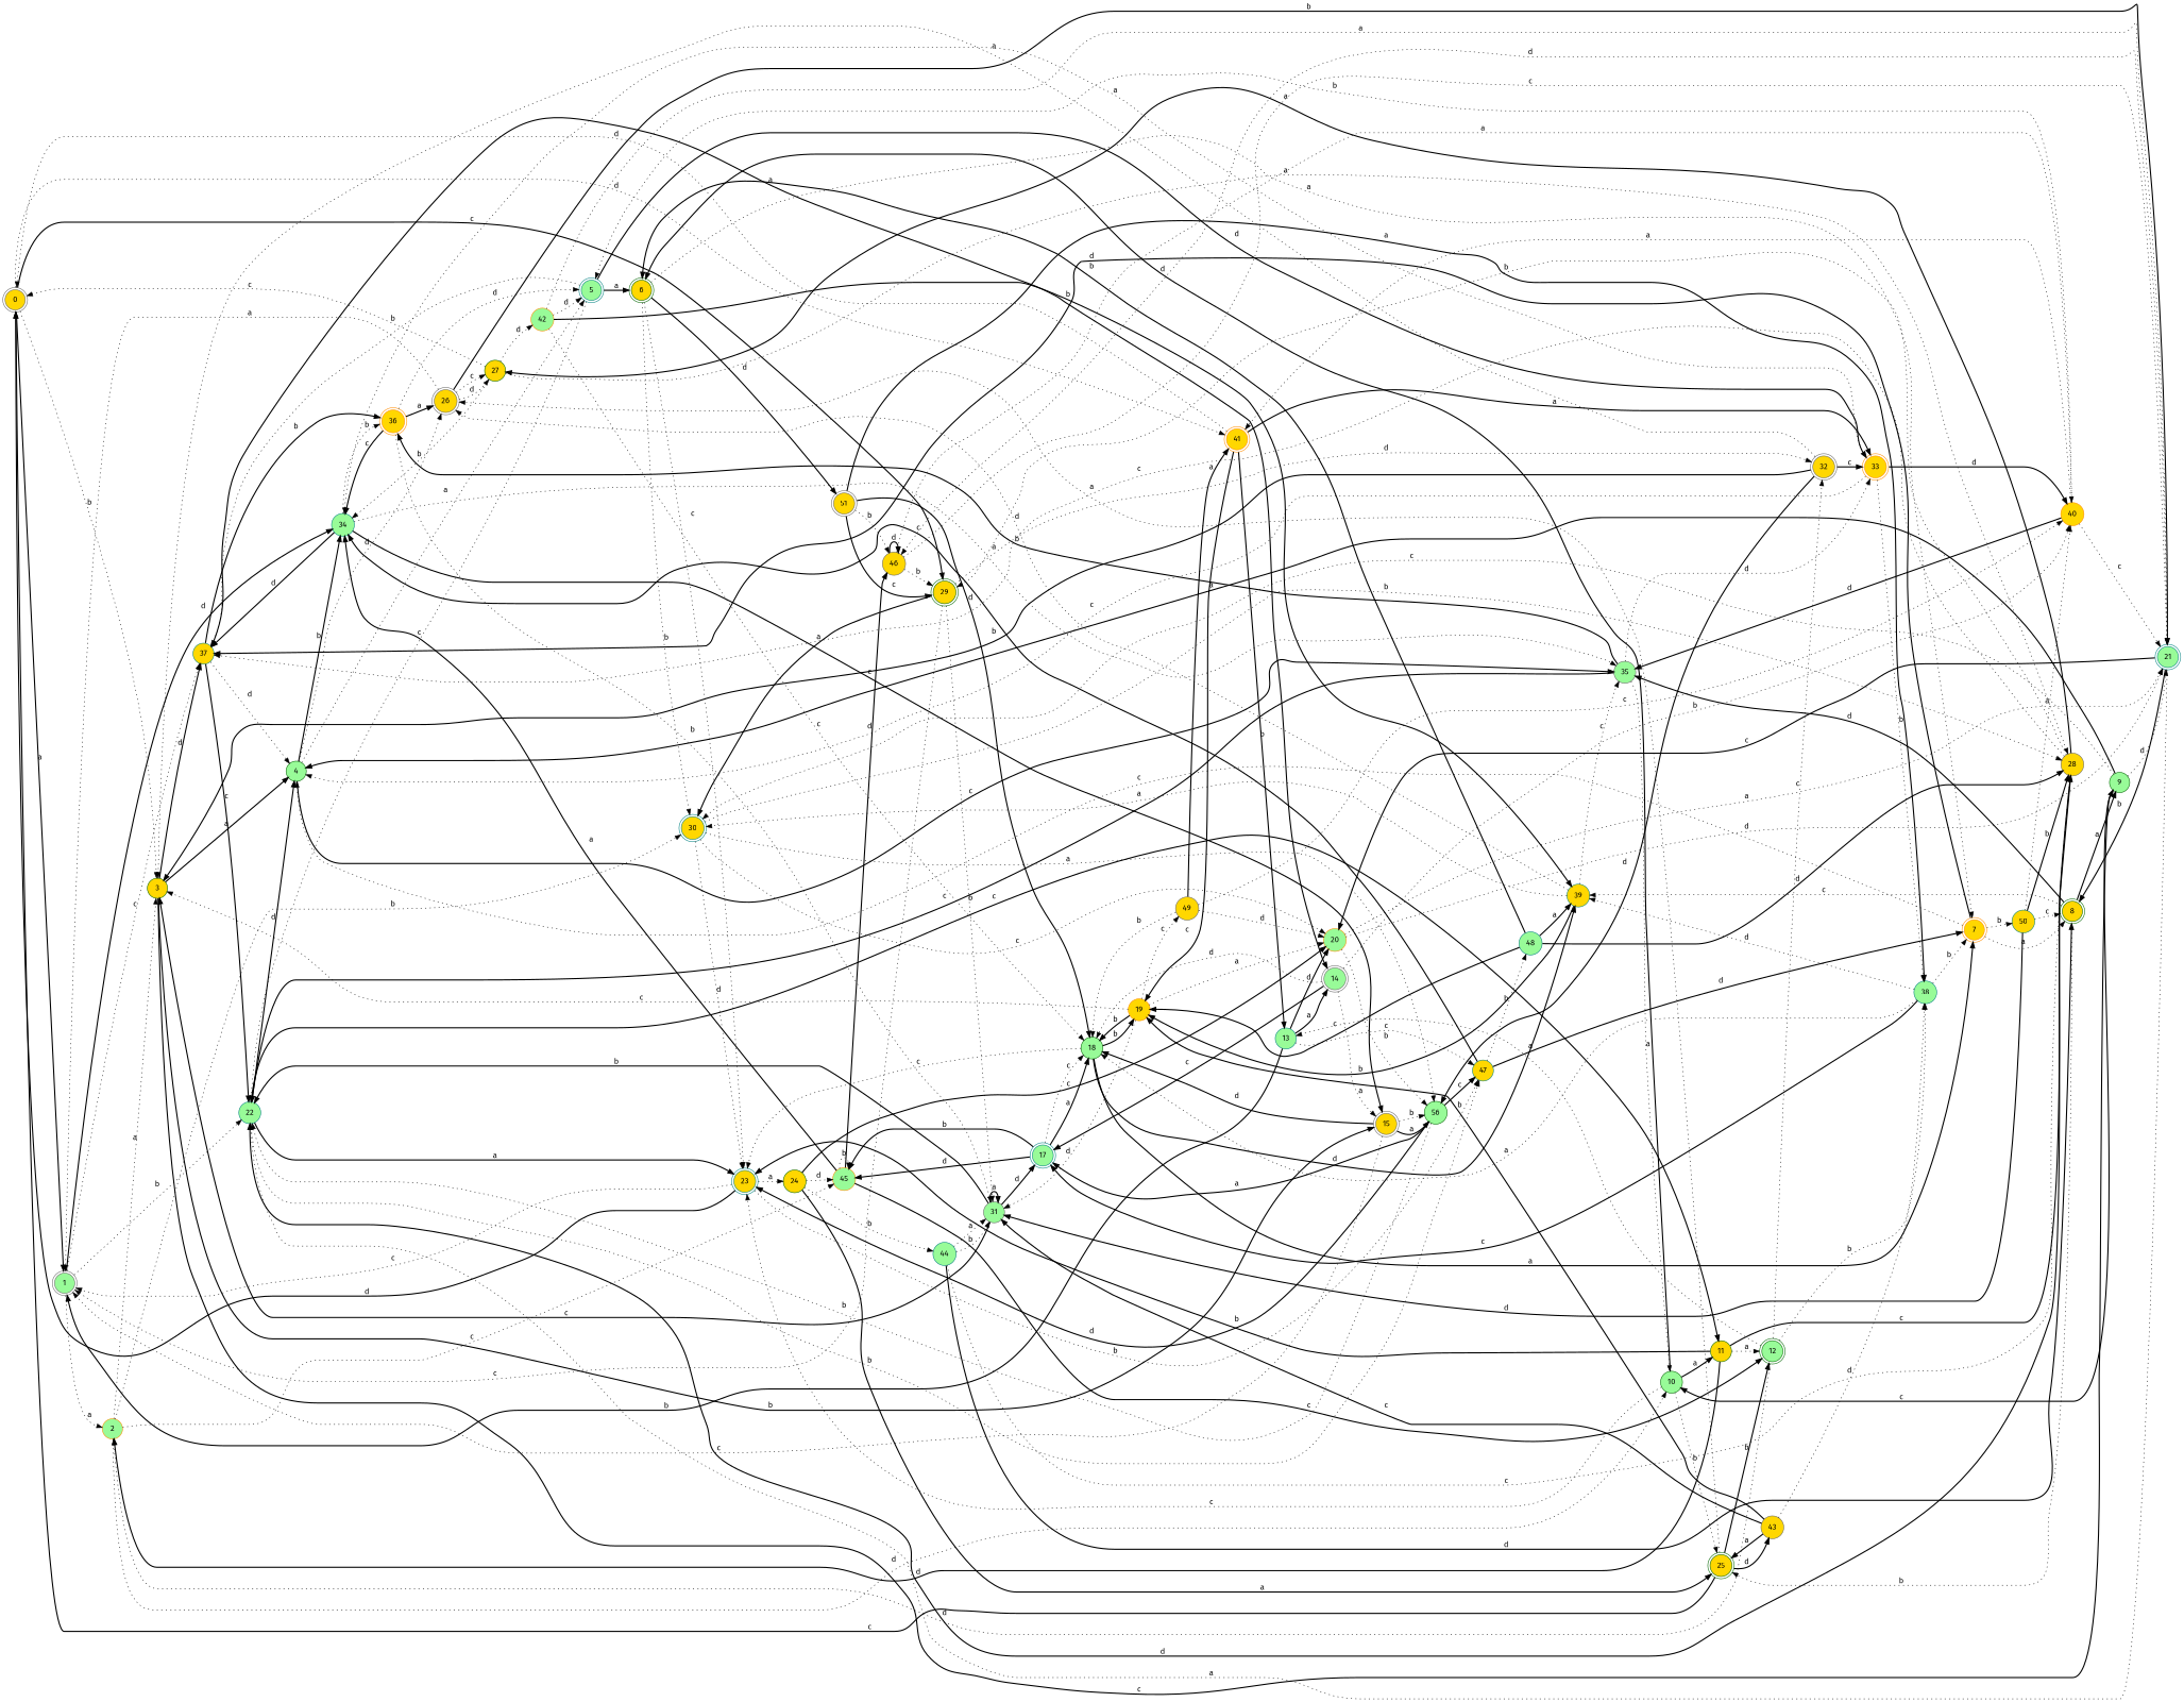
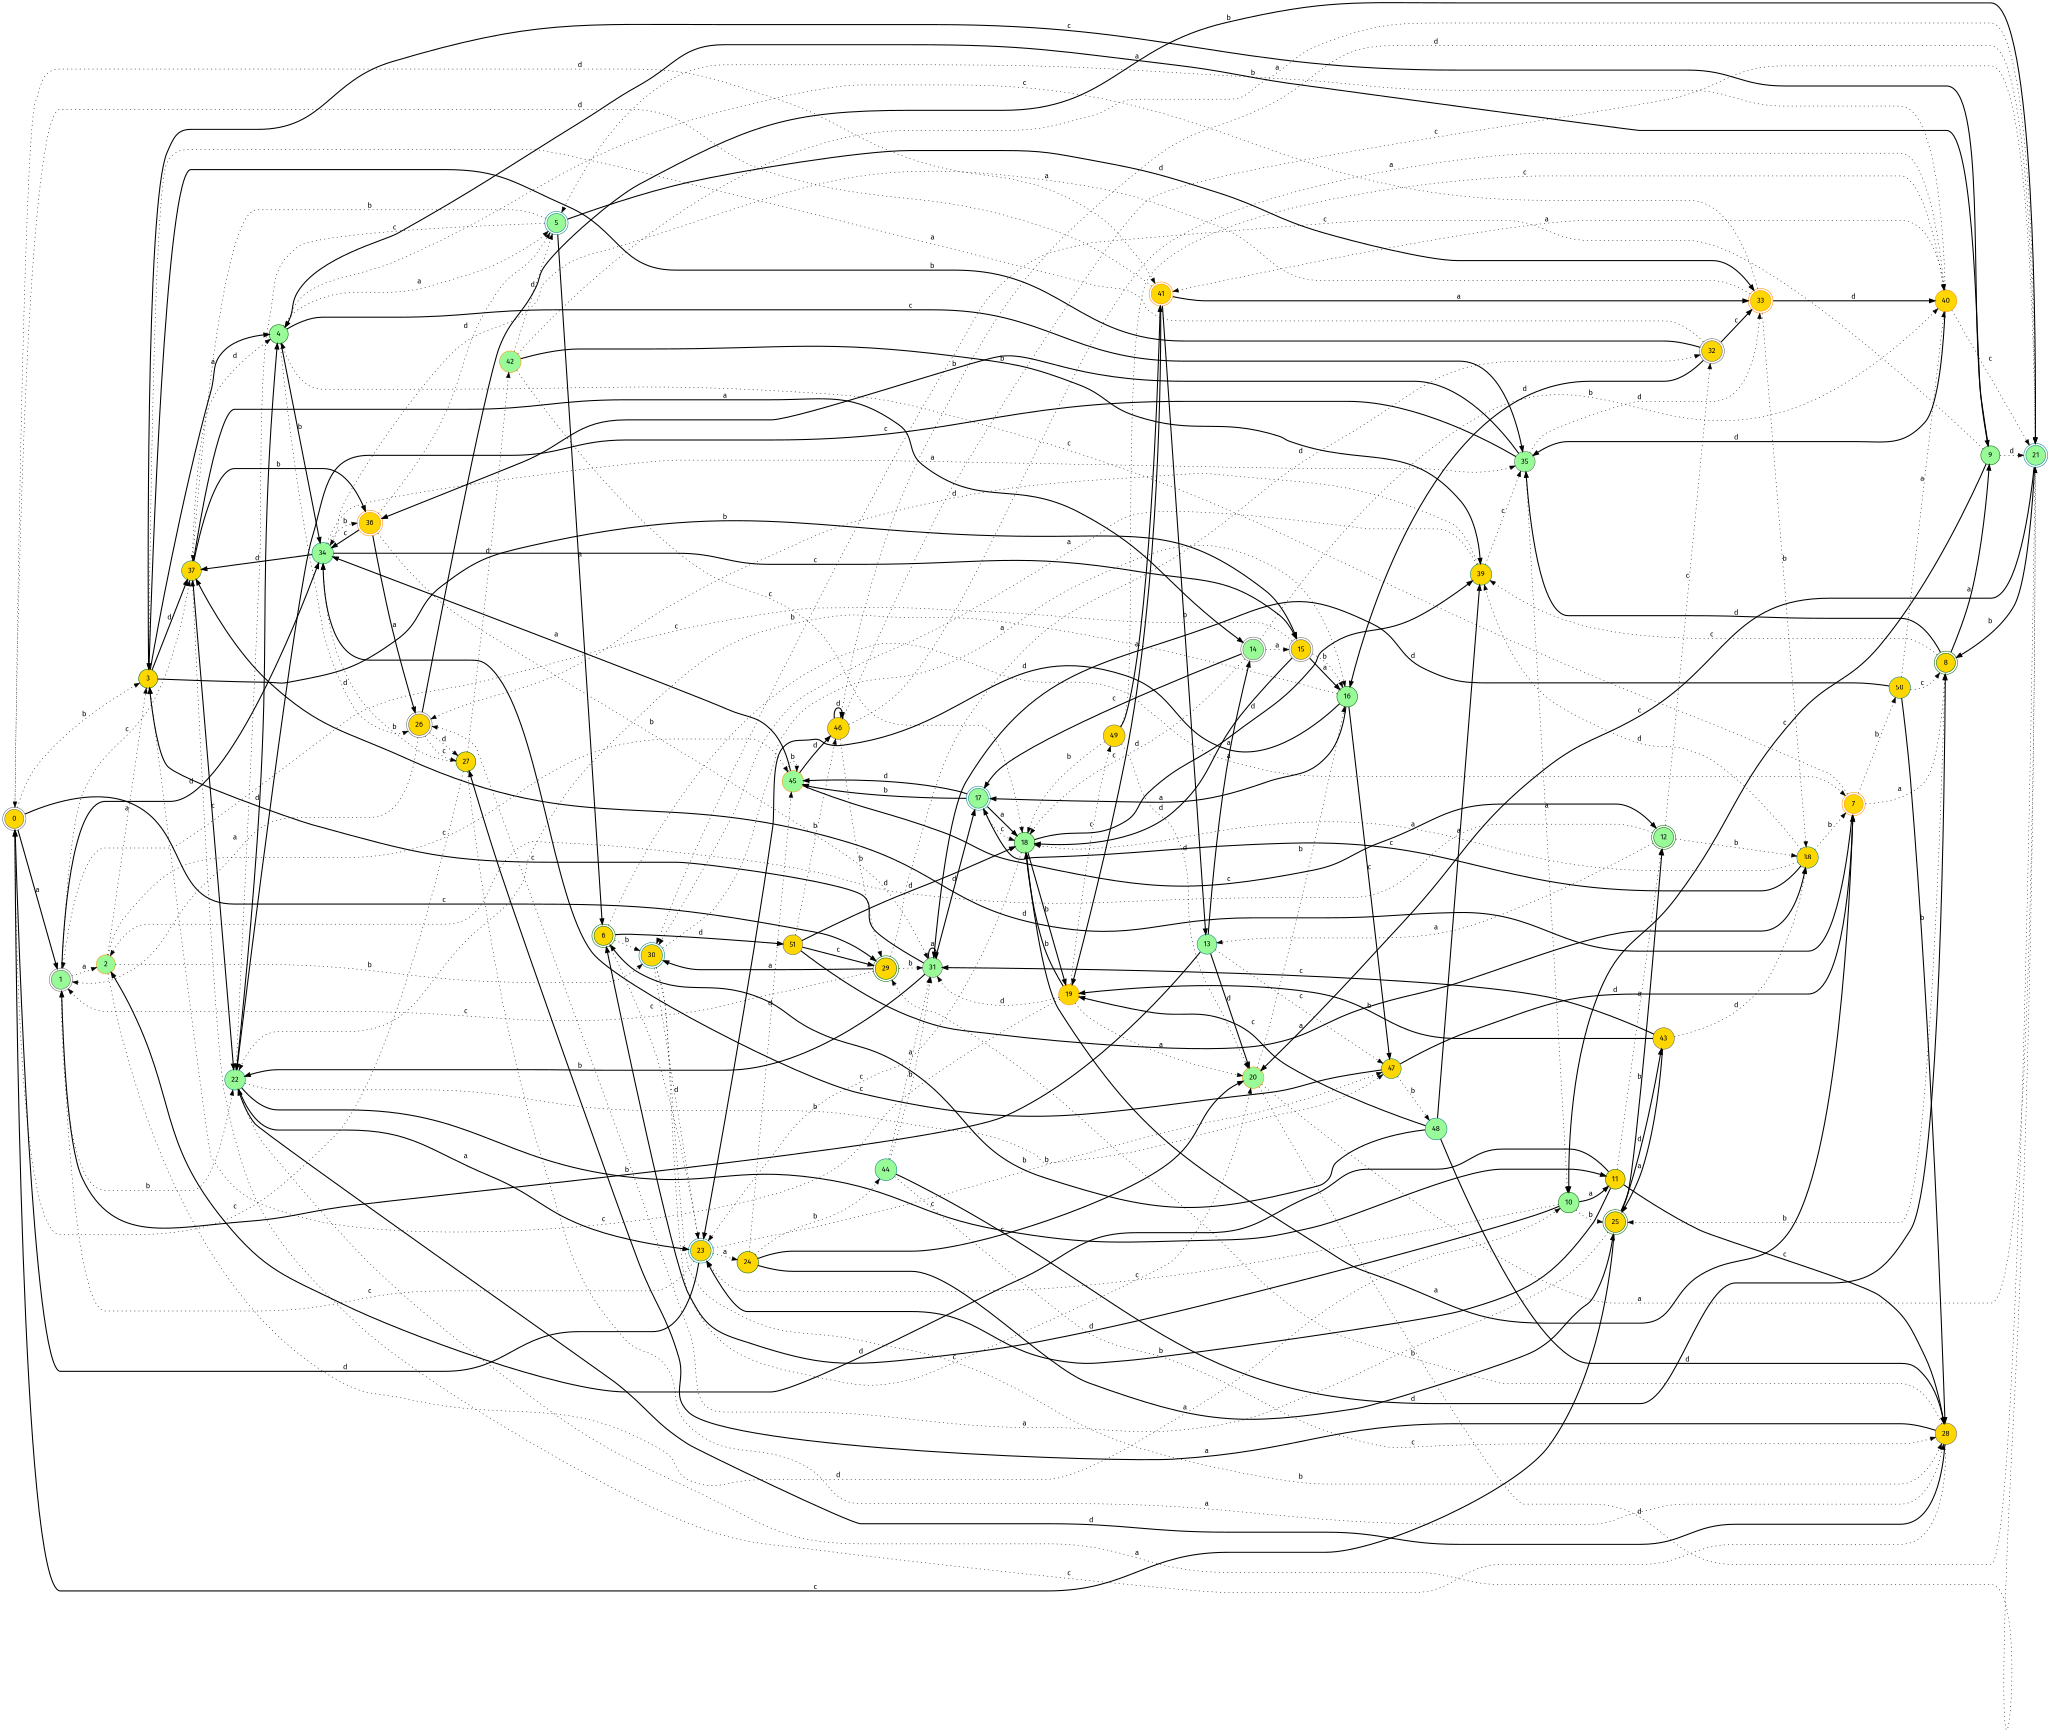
  digraph {
    fontname="Fira Sans"
    rankdir=LR
    node [color=teal fillcolor=gold fontname="Fira Sans" shape=circle style=filled]
    edge [fontname="Fira Sans" style=dotted]
    n1 [color=gray40 label=0 shape=doublecircle style="rounded,filled"]
    n2 [color=gray40 fillcolor=palegreen label=1 shape=doublecircle style="rounded,filled"]
    n3 [color=darkgreen label=3]
    n4 [color=darkgreen label=29 shape=doublecircle style="rounded,filled"]
    n5 [color=darkorange label=41 shape=doublecircle style="rounded,filled"]
    n6 [color=darkorange fillcolor=palegreen label=2]
    n7 [fillcolor=palegreen label=22]
    n8 [fillcolor=palegreen label=34]
    n9 [label=37]
    n10 [color=darkgreen fillcolor=palegreen label=4]
    n11 [color=darkgreen fillcolor=palegreen label=9]
    n12 [color=gray40 label=15 shape=doublecircle style="rounded,filled"]
    n13 [label=30 shape=doublecircle style="rounded,filled"]
    n14 [color=gray40 label=32 shape=doublecircle style="rounded,filled"]
    n15 [color=gray40 fillcolor=palegreen label=31]
    n16 [color=darkorange label=33 shape=doublecircle style="rounded,filled"]
    n17 [fillcolor=palegreen label=13]
    n18 [color=darkorange label=19]
    n19 [color=darkgreen fillcolor=palegreen label=10]
    n20 [color=darkorange fillcolor=palegreen label=45]
    n21 [label=23 shape=doublecircle style="rounded,filled"]
    n22 [color=darkgreen label=11]
    n23 [label=47]
    n24 [color=gray40 fillcolor=palegreen label=35]
    n25 [color=darkorange label=36 shape=doublecircle style="rounded,filled"]
    n26 [color=gray40 fillcolor=palegreen label=14 shape=doublecircle style="rounded,filled"]
    n27 [color=darkgreen label=6 shape=doublecircle style="rounded,filled"]
    n28 [color=darkgreen label=25 shape=doublecircle style="rounded,filled"]
    n29 [color=gray40 label=28]
    n30 [color=darkorange fillcolor=palegreen label=20]
-   n31 [color=darkgreen fillcolor=palegreen label=56]
+   n31 [color=darkgreen fillcolor=palegreen label=16]
    n32 [color=darkgreen fillcolor=palegreen label=12 shape=doublecircle style="rounded,filled"]
    n33 [color=gray40 label=46]
    n34 [fillcolor=palegreen label=5 shape=doublecircle style="rounded,filled"]
    n35 [color=gray40 label=26 shape=doublecircle style="rounded,filled"]
    n36 [fillcolor=palegreen label=21 shape=doublecircle style="rounded,filled"]
    n37 [color=darkgreen fillcolor=palegreen label=18]
    n38 [color=darkgreen label=27]
    n39 [color=darkorange label=7 shape=doublecircle style="rounded,filled"]
-   n40 [color=gray40 label=51 shape=doublecircle]
-   n41 [fillcolor=palegreen label=38]
+   n40 [color=gray40 label=51]
+   n41 [label=38]
    n42 [color=darkorange label=40]
    n43 [color=darkgreen label=8 shape=doublecircle style="rounded,filled"]
    n44 [label=50]
    n45 [color=darkgreen label=24]
    n46 [label=39 style="rounded,filled"]
    n47 [color=gray40 label=43]
    n48 [fillcolor=palegreen label=17 shape=doublecircle style="rounded,filled"]
    n49 [fillcolor=palegreen label=48]
    n50 [color=gray40 label=49]
    n51 [fillcolor=palegreen label=44]
    n52 [color=darkorange fillcolor=palegreen label=42]
    n1 -> n2 [label=a style=bold]
    n1 -> n3 [label=b]
    n1 -> n4 [label=c style=bold]
    n1 -> n5 [label=d]
    n2 -> n6 [label=a]
    n2 -> n7 [label=b]
    n2 -> n8 [label=d style=bold]
    n2 -> n9 [label=c]
    n3 -> n9 [label=d style=bold]
    n3 -> n10 [label=a style=bold]
    n3 -> n11 [label=c style=bold]
    n3 -> n12 [label=b style=bold]
    n4 -> n2 [label=c]
    n4 -> n13 [label=a style=bold]
    n4 -> n14 [label=d]
    n4 -> n15 [label=b]
    n5 -> n1 [label=d]
    n5 -> n16 [label=a style=bold]
    n5 -> n17 [label=b style=bold]
    n5 -> n18 [label=c style=bold]
    n6 -> n3 [label=a]
    n6 -> n13 [label=b]
    n6 -> n19 [label=d]
    n6 -> n20 [label=c]
    n7 -> n10 [label=d style=bold]
    n7 -> n21 [label=a style=bold]
    n7 -> n22 [label=c style=bold]
    n7 -> n23 [label=b]
    n8 -> n9 [label=d style=bold]
    n8 -> n12 [label=c style=bold]
    n8 -> n24 [label=a]
    n8 -> n25 [label=b]
    n9 -> n7 [label=c style=bold]
    n9 -> n10 [label=d]
    n9 -> n25 [label=b style=bold]
    n9 -> n26 [label=a style=bold]
    n10 -> n8 [label=b style=bold]
    n10 -> n24 [label=c style=bold]
    n10 -> n34 [label=a]
    n10 -> n35 [label=d]
    n11 -> n10 [label=a style=bold]
    n11 -> n13 [label=c]
    n11 -> n19 [label=c style=bold]
    n11 -> n36 [label=d]
    n12 -> n2 [label=c]
    n12 -> n31 [label=a style=bold]
    n12 -> n31 [label=b]
    n12 -> n37 [label=d style=bold]
    n13 -> n21 [label=d]
    n13 -> n29 [label=b]
    n13 -> n30 [label=c]
    n13 -> n31 [label=a]
    n14 -> n3 [label=a]
    n14 -> n3 [label=b style=bold]
    n14 -> n16 [label=c style=bold]
    n14 -> n31 [label=d style=bold]
    n15 -> n3 [label=c style=bold]
    n15 -> n7 [label=b style=bold]
    n15 -> n15 [label=a style=bold]
    n15 -> n48 [label=d style=bold]
    n16 -> n8 [label=a]
    n16 -> n10 [label=c]
    n16 -> n41 [label=b]
    n16 -> n42 [label=d style=bold]
    n17 -> n2 [label=b style=bold]
    n17 -> n23 [label=c]
    n17 -> n26 [label=a style=bold]
    n17 -> n30 [label=d style=bold]
    n18 -> n3 [label=c]
    n18 -> n15 [label=d]
    n18 -> n30 [label=a]
    n18 -> n37 [label=b style=bold]
    n18 -> n50 [label=c]
    n19 -> n21 [label=c]
    n19 -> n22 [label=a style=bold]
    n19 -> n27 [label=d style=bold]
    n19 -> n28 [label=b]
    n20 -> n8 [label=a style=bold]
    n20 -> n20 [label=b]
    n20 -> n32 [label=c style=bold]
    n20 -> n33 [label=d style=bold]
    n21 -> n1 [label=d style=bold]
    n21 -> n2 [label=c]
    n21 -> n23 [label=b]
    n21 -> n45 [label=a]
    n22 -> n6 [label=d style=bold]
    n22 -> n21 [label=b style=bold]
    n22 -> n29 [label=c style=bold]
    n22 -> n32 [label=a]
    n23 -> n8 [label=c style=bold]
    n23 -> n39 [label=d style=bold]
    n23 -> n49 [label=b]
    n24 -> n7 [label=c style=bold]
    n24 -> n16 [label=d]
    n24 -> n19 [label=a]
    n24 -> n25 [label=b style=bold]
    n25 -> n8 [label=c style=bold]
    n25 -> n15 [label=b]
    n25 -> n34 [label=d]
    n25 -> n35 [label=a style=bold]
    n26 -> n12 [label=a]
    n26 -> n37 [label=d]
    n26 -> n42 [label=b]
    n26 -> n48 [label=c style=bold]
    n27 -> n13 [label=b]
    n27 -> n21 [label=c]
    n27 -> n39 [label=a]
    n27 -> n40 [label=d style=bold]
    n28 -> n1 [label=c style=bold]
    n28 -> n32 [label=b style=bold]
    n28 -> n35 [label=a]
    n28 -> n47 [label=d style=bold]
    n29 -> n4 [label=b]
    n29 -> n7 [label=d style=bold]
    n29 -> n9 [label=c]
    n29 -> n38 [label=a style=bold]
    n30 -> n31 [label=b]
    n30 -> n36 [label=a]
    n30 -> n36 [label=d]
    n31 -> n7 [label=b]
    n31 -> n21 [label=d style=bold]
    n31 -> n23 [label=c style=bold]
    n31 -> n48 [label=a style=bold]
    n32 -> n6 [label=d]
    n32 -> n14 [label=c]
    n32 -> n17 [label=a]
    n32 -> n41 [label=b]
    n33 -> n4 [label=b]
    n33 -> n33 [label=d style=bold]
    n33 -> n36 [label=c]
    n33 -> n42 [label=a]
    n34 -> n7 [label=c]
    n34 -> n9 [label=b]
    n34 -> n16 [label=d style=bold]
    n34 -> n27 [label=a style=bold]
    n35 -> n2 [label=a]
    n35 -> n36 [label=b style=bold]
    n35 -> n38 [label=c]
    n35 -> n38 [label=d]
    n36 -> n7 [label=a]
    n36 -> n30 [label=c style=bold]
    n36 -> n33 [label=d]
    n36 -> n43 [label=b style=bold]
    n37 -> n18 [label=b style=bold]
    n37 -> n21 [label=c]
    n37 -> n39 [label=a style=bold]
    n37 -> n46 [label=d style=bold]
    n38 -> n1 [label=c]
    n38 -> n8 [label=b]
    n38 -> n29 [label=a]
    n38 -> n52 [label=d]
    n39 -> n9 [label=d style=bold]
    n39 -> n10 [label=c]
    n39 -> n43 [label=a]
    n39 -> n44 [label=b]
    n40 -> n4 [label=c style=bold]
    n40 -> n33 [label=b]
    n40 -> n37 [label=d style=bold]
    n40 -> n41 [label=a style=bold]
    n41 -> n37 [label=a]
    n41 -> n39 [label=b]
    n41 -> n46 [label=d]
    n41 -> n48 [label=c style=bold]
    n42 -> n5 [label=a]
    n42 -> n24 [label=d style=bold]
    n42 -> n34 [label=b]
    n42 -> n36 [label=c]
    n43 -> n11 [label=a style=bold]
    n43 -> n24 [label=d style=bold]
    n43 -> n28 [label=b]
    n43 -> n46 [label=c]
    n44 -> n15 [label=d style=bold]
    n44 -> n29 [label=b style=bold]
    n44 -> n42 [label=a]
    n44 -> n43 [label=c]
    n45 -> n20 [label=d]
    n45 -> n28 [label=a style=bold]
    n45 -> n30 [label=c style=bold]
    n45 -> n51 [label=b]
    n46 -> n13 [label=a]
-   n46 -> n18 [label=b style=bold]
    n46 -> n24 [label=c]
    n46 -> n35 [label=d]
    n47 -> n15 [label=c style=bold]
    n47 -> n18 [label=b style=bold]
    n47 -> n28 [label=a style=bold]
    n47 -> n41 [label=d]
    n48 -> n20 [label=b style=bold]
    n48 -> n20 [label=d style=bold]
    n48 -> n37 [label=a style=bold]
    n48 -> n37 [label=c]
    n49 -> n18 [label=c style=bold]
    n49 -> n27 [label=b style=bold]
    n49 -> n29 [label=d style=bold]
    n49 -> n46 [label=a style=bold]
    n50 -> n5 [label=a style=bold]
    n50 -> n30 [label=d]
    n50 -> n37 [label=b]
    n50 -> n42 [label=c]
    n51 -> n15 [label=a]
    n51 -> n15 [label=b]
    n51 -> n29 [label=c]
    n51 -> n43 [label=d style=bold]
    n52 -> n34 [label=d]
    n52 -> n36 [label=a]
    n52 -> n37 [label=c]
    n52 -> n46 [label=b style=bold]
  }
